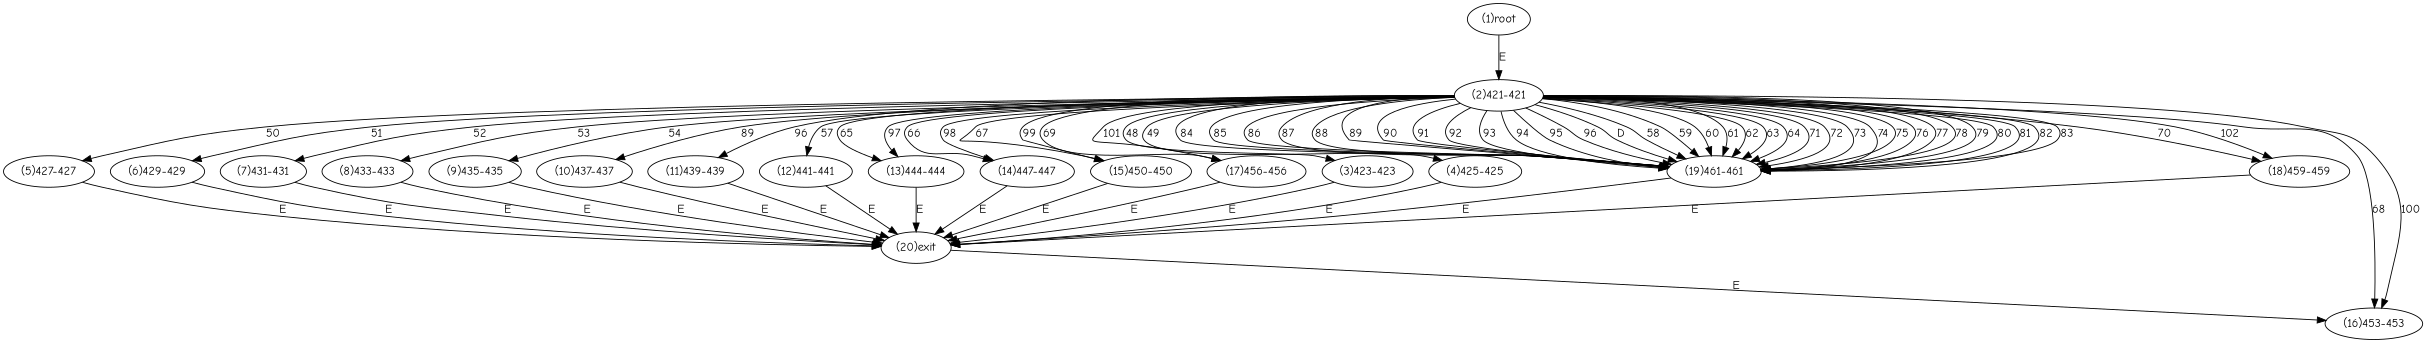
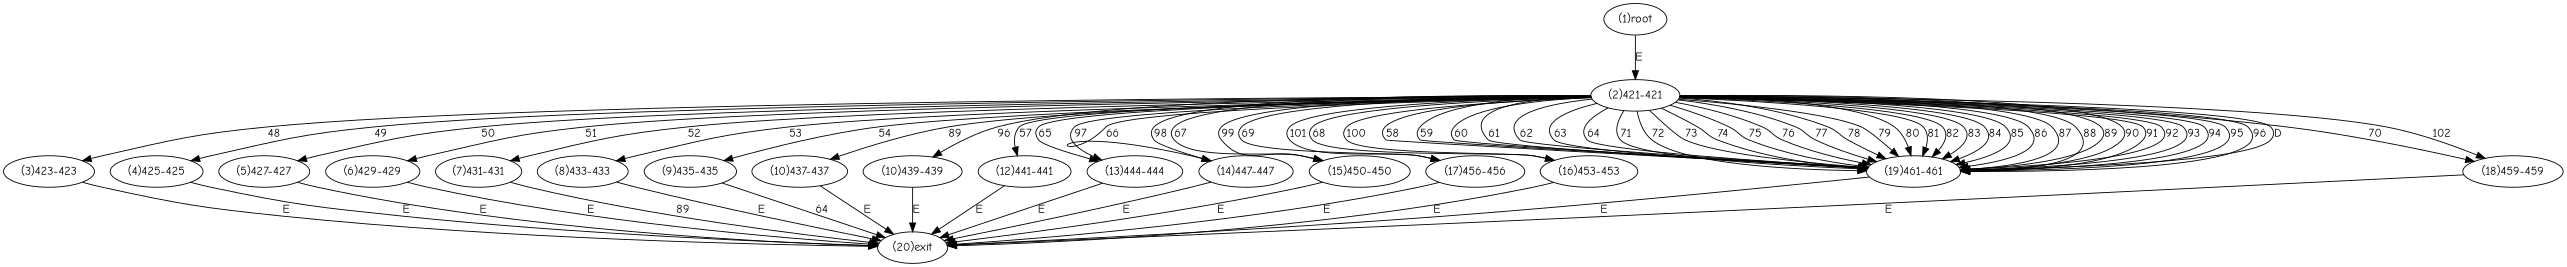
  digraph {
    fontname="Comic Neue"
    node [fontname="Comic Neue"]
    edge [fontname="Comic Neue"]
    n1 [label="(1)root"]
    n2 [label="(2)421-421"]
    n3 [label="(3)423-423"]
    n4 [label="(4)425-425"]
    n5 [label="(5)427-427"]
    n6 [label="(6)429-429"]
    n7 [label="(7)431-431"]
    n8 [label="(8)433-433"]
    n9 [label="(9)435-435"]
    n10 [label="(10)437-437"]
-   n11 [label="(11)439-439"]
+   n11 [label="(10)439-439"]
    n12 [label="(12)441-441"]
    n13 [label="(13)444-444"]
    n14 [label="(14)447-447"]
    n15 [label="(15)450-450"]
    n16 [label="(17)456-456"]
    n17 [label="(16)453-453"]
    n18 [label="(19)461-461"]
    n19 [label="(18)459-459"]
    n20 [label="(20)exit"]
    n1 -> n2 [label=E]
    n2 -> n3 [label=48]
    n2 -> n4 [label=49]
    n2 -> n5 [label=50]
    n2 -> n6 [label=51]
    n2 -> n7 [label=52]
    n2 -> n8 [label=53]
    n2 -> n9 [label=54]
    n2 -> n10 [label=89]
    n2 -> n11 [label=96]
    n2 -> n12 [label=57]
    n2 -> n13 [label=65]
    n2 -> n13 [label=97]
    n2 -> n14 [label=66]
    n2 -> n14 [label=98]
    n2 -> n15 [label=67]
    n2 -> n15 [label=99]
    n2 -> n16 [label=69]
    n2 -> n16 [label=101]
    n2 -> n17 [label=68]
    n2 -> n17 [label=100]
    n2 -> n18 [label=58]
    n2 -> n18 [label=59]
    n2 -> n18 [label=60]
    n2 -> n18 [label=61]
    n2 -> n18 [label=62]
    n2 -> n18 [label=63]
    n2 -> n18 [label=64]
    n2 -> n18 [label=71]
    n2 -> n18 [label=72]
    n2 -> n18 [label=73]
    n2 -> n18 [label=74]
    n2 -> n18 [label=75]
    n2 -> n18 [label=76]
    n2 -> n18 [label=77]
    n2 -> n18 [label=78]
    n2 -> n18 [label=79]
    n2 -> n18 [label=80]
    n2 -> n18 [label=81]
    n2 -> n18 [label=82]
    n2 -> n18 [label=83]
    n2 -> n18 [label=84]
    n2 -> n18 [label=85]
    n2 -> n18 [label=86]
    n2 -> n18 [label=87]
    n2 -> n18 [label=88]
    n2 -> n18 [label=89]
    n2 -> n18 [label=90]
    n2 -> n18 [label=91]
    n2 -> n18 [label=92]
    n2 -> n18 [label=93]
    n2 -> n18 [label=94]
    n2 -> n18 [label=95]
    n2 -> n18 [label=96]
    n2 -> n18 [label=D]
    n2 -> n19 [label=70]
    n2 -> n19 [label=102]
    n3 -> n20 [label=E]
    n4 -> n20 [label=E]
    n5 -> n20 [label=E]
    n6 -> n20 [label=E]
-   n7 -> n20 [label=E]
+   n7 -> n20 [label=89]
    n8 -> n20 [label=E]
-   n9 -> n20 [label=E]
+   n9 -> n20 [label=64]
    n10 -> n20 [label=E]
    n11 -> n20 [label=E]
    n12 -> n20 [label=E]
    n13 -> n20 [label=E]
    n14 -> n20 [label=E]
    n15 -> n20 [label=E]
    n16 -> n20 [label=E]
-   n20 -> n17 [label=E]
+   n17 -> n20 [label=E]
    n18 -> n20 [label=E]
    n19 -> n20 [label=E]
  }
